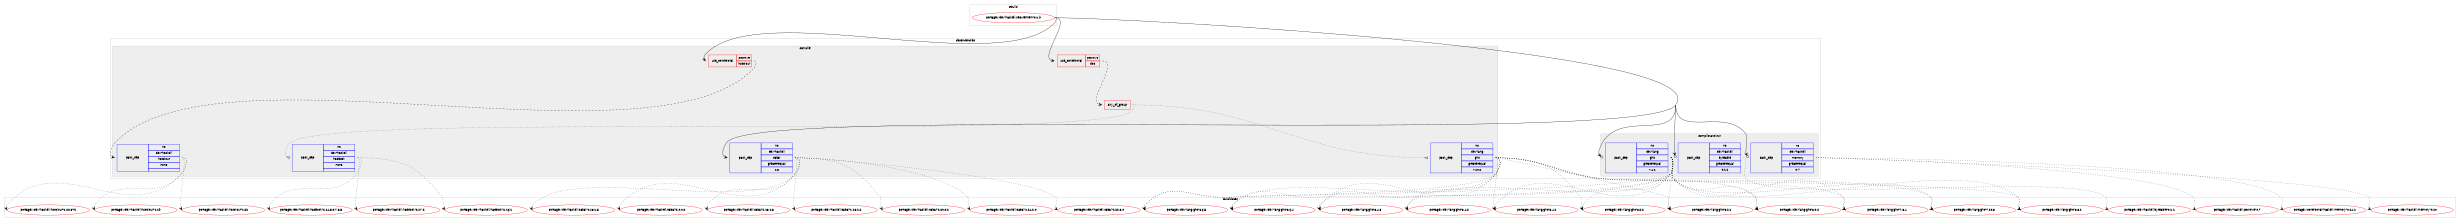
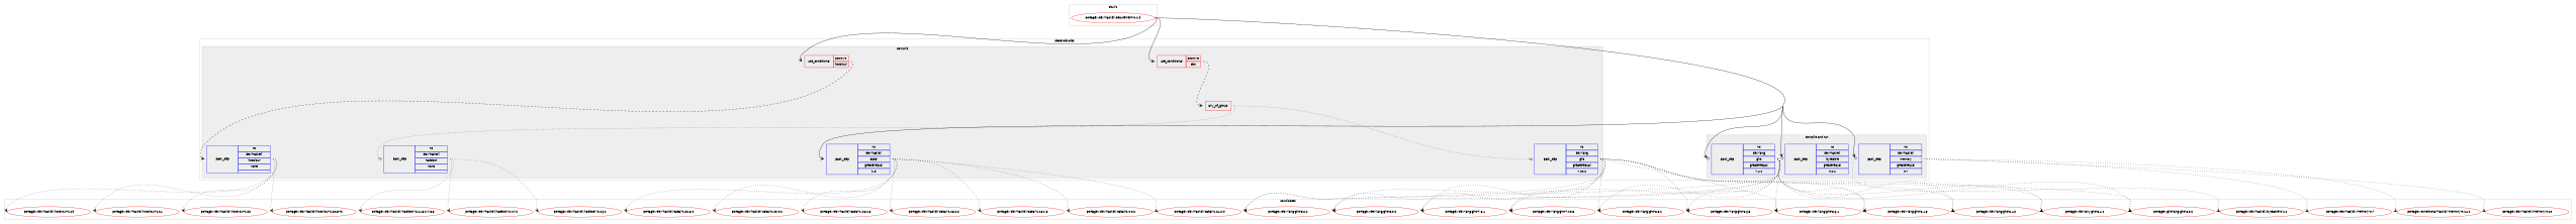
  digraph {
    compound=true
    concentrate=true
    fontname=Helvetica
    fontsize=10
    newrank=true
    rankdir=TB
    ranksep=1.5
    node [color=red fontname=Helvetica fontsize=10]
    edge [arrowhead=vee headport=w style=dotted tailport=e weight=100]
    n1 [label="portage://dev-haskell/securemem-0.1.9" width=4]
    n2 [color=blue label=<<TABLE BORDER="0" CELLBORDER="1" CELLSPACING="0" CELLPADDING="4" WIDTH="220"><TR><TD ROWSPAN="6" CELLPADDING="30">pack_dep</TD></TR><TR><TD WIDTH="110">no</TD></TR><TR><TD>dev-haskell</TD></TR><TR><TD>haddock</TD></TR><TR><TD>none</TD></TR><TR><TD></TD></TR></TABLE>> shape=none]
    n3 [color=blue label=<<TABLE BORDER="0" CELLBORDER="1" CELLSPACING="0" CELLPADDING="4" WIDTH="220"><TR><TD ROWSPAN="6" CELLPADDING="30">pack_dep</TD></TR><TR><TD WIDTH="110">no</TD></TR><TR><TD>dev-lang</TD></TR><TR><TD>ghc</TD></TR><TR><TD>greaterequal</TD></TR><TR><TD>7.10.2</TD></TR></TABLE>> shape=none]
    n4 [label=<<TABLE BORDER="0" CELLBORDER="1" CELLSPACING="0" CELLPADDING="4"><TR><TD CELLPADDING="10">any_of_group</TD></TR></TABLE>> shape=none]
    n5 [label=<<TABLE BORDER="0" CELLBORDER="1" CELLSPACING="0" CELLPADDING="4"><TR><TD ROWSPAN="3" CELLPADDING="10">use_conditional</TD></TR><TR><TD>positive</TD></TR><TR><TD>doc</TD></TR></TABLE>> shape=none]
    n6 [color=blue label=<<TABLE BORDER="0" CELLBORDER="1" CELLSPACING="0" CELLPADDING="4" WIDTH="220"><TR><TD ROWSPAN="6" CELLPADDING="30">pack_dep</TD></TR><TR><TD WIDTH="110">no</TD></TR><TR><TD>dev-haskell</TD></TR><TR><TD>hscolour</TD></TR><TR><TD>none</TD></TR><TR><TD></TD></TR></TABLE>> shape=none]
    n7 [label=<<TABLE BORDER="0" CELLBORDER="1" CELLSPACING="0" CELLPADDING="4"><TR><TD ROWSPAN="3" CELLPADDING="10">use_conditional</TD></TR><TR><TD>positive</TD></TR><TR><TD>hscolour</TD></TR></TABLE>> shape=none]
    n8 [color=blue label=<<TABLE BORDER="0" CELLBORDER="1" CELLSPACING="0" CELLPADDING="4" WIDTH="220"><TR><TD ROWSPAN="6" CELLPADDING="30">pack_dep</TD></TR><TR><TD WIDTH="110">no</TD></TR><TR><TD>dev-haskell</TD></TR><TR><TD>cabal</TD></TR><TR><TD>greaterequal</TD></TR><TR><TD>1.8</TD></TR></TABLE>> shape=none]
    n9 [color=blue label=<<TABLE BORDER="0" CELLBORDER="1" CELLSPACING="0" CELLPADDING="4" WIDTH="220"><TR><TD ROWSPAN="6" CELLPADDING="30">pack_dep</TD></TR><TR><TD WIDTH="110">no</TD></TR><TR><TD>dev-haskell</TD></TR><TR><TD>memory</TD></TR><TR><TD>greaterequal</TD></TR><TR><TD>0.7</TD></TR></TABLE>> shape=none]
    n10 [color=blue label=<<TABLE BORDER="0" CELLBORDER="1" CELLSPACING="0" CELLPADDING="4" WIDTH="220"><TR><TD ROWSPAN="6" CELLPADDING="30">pack_dep</TD></TR><TR><TD WIDTH="110">no</TD></TR><TR><TD>dev-haskell</TD></TR><TR><TD>byteable</TD></TR><TR><TD>greaterequal</TD></TR><TR><TD>0.1.1</TD></TR></TABLE>> shape=none]
    n11 [color=blue label=<<TABLE BORDER="0" CELLBORDER="1" CELLSPACING="0" CELLPADDING="4" WIDTH="220"><TR><TD ROWSPAN="6" CELLPADDING="30">pack_dep</TD></TR><TR><TD WIDTH="110">no</TD></TR><TR><TD>dev-lang</TD></TR><TR><TD>ghc</TD></TR><TR><TD>greaterequal</TD></TR><TR><TD>7.4.1</TD></TR></TABLE>> shape=none]
    n12 [label="portage://dev-haskell/haddock-2.14.3.0.7.8.3" width=4]
    n13 [label="portage://dev-haskell/haddock-2.16.1" width=4]
    n14 [label="portage://dev-haskell/haddock-2.17.2" width=4]
    n15 [label="portage://dev-lang/ghc-7.10.3" width=4]
    n16 [label="portage://dev-lang/ghc-7.8.4" width=4]
    n17 [label="portage://dev-lang/ghc-8.0.2" width=4]
    n18 [label="portage://dev-lang/ghc-8.2.1" width=4]
-   n19 [label="portage://dev-lang/ghc-8.2.2" width=4]
-   n20 [label="portage://dev-lang/ghc-8.4.1" width=4]
+   n19 [label="portage://ghc-lang/ghc-8.2.2" width=4]
+   n20 [label="portage://dev-any/ghc-8.4.1" width=4]
    n21 [label="portage://dev-lang/ghc-8.4.2" width=4]
    n22 [label="portage://dev-lang/ghc-8.4.3" width=4]
    n23 [label="portage://dev-lang/ghc-8.6.4" width=4]
    n24 [label="portage://dev-lang/ghc-8.6.5" width=4]
    n25 [label="portage://dev-lang/ghc-8.8.1" width=4]
    n26 [label="portage://dev-haskell/hscolour-1.19" width=4]
    n27 [label="portage://dev-haskell/hscolour-1.20.3-r1" width=4]
    n28 [label="portage://dev-haskell/hscolour-1.22" width=4]
+   n29 [label="portage://dev-haskell/hscolour-1.24" width=4]
    n30 [label="portage://dev-haskell/cabal-1.18.1.2" width=4]
    n31 [label="portage://dev-haskell/cabal-1.18.1.3" width=4]
    n32 [label="portage://dev-haskell/cabal-1.18.1.5" width=4]
    n33 [label="portage://dev-haskell/cabal-1.20.0.2" width=4]
    n34 [label="portage://dev-haskell/cabal-1.22.8.0" width=4]
    n35 [label="portage://dev-haskell/cabal-1.24.2.0" width=4]
    n36 [label="portage://dev-haskell/cabal-2.0.0.2" width=4]
    n37 [label="portage://dev-haskell/byteable-0.1.1" width=4]
    n38 [label="portage://dev-haskell/memory-0.10" width=4]
    n39 [label="portage://conditional-haskell/memory-0.14.1" width=4]
-   n40 [label="portage://dev-haskell/positive-0.7" width=4]
+   n40 [label="portage://dev-haskell/memory-0.7" width=4]
    subgraph cluster_1 {
      color=gray
      label=<<i>ebuild</i>>
      rank=same
      n1
    }
    subgraph cluster_2 {
      color=gray
      label=<<i>dependencies</i>>
      subgraph cluster_3 {
        color=gray
        fillcolor="#eeeeee"
        label=<<i>compile</i>>
        style=filled
        subgraph sub_4 {
          color=gray
          fillcolor="#eeeeee"
          label=<<i>compile</i>>
          style=filled
          n5
          subgraph sub_5 {
            color=gray
            fillcolor="#eeeeee"
            label=<<i>compile</i>>
            style=filled
            n4
            subgraph sub_6 {
              color=gray
              fillcolor="#eeeeee"
              label=<<i>compile</i>>
              style=filled
              n2
            }
            subgraph sub_7 {
              color=gray
              fillcolor="#eeeeee"
              label=<<i>compile</i>>
              style=filled
              n3
            }
          }
        }
        subgraph sub_8 {
          color=gray
          fillcolor="#eeeeee"
          label=<<i>compile</i>>
          style=filled
          n7
          subgraph sub_9 {
            color=gray
            fillcolor="#eeeeee"
            label=<<i>compile</i>>
            style=filled
            n6
          }
        }
        subgraph sub_10 {
          color=gray
          fillcolor="#eeeeee"
          label=<<i>compile</i>>
          style=filled
          n8
        }
      }
      subgraph cluster_11 {
        color=gray
        fillcolor="#eeeeee"
        label=<<i>compile and run</i>>
        style=filled
        subgraph sub_12 {
          color=gray
          fillcolor="#eeeeee"
          label=<<i>compile and run</i>>
          style=filled
          n9
        }
        subgraph sub_13 {
          color=gray
          fillcolor="#eeeeee"
          label=<<i>compile and run</i>>
          style=filled
          n10
        }
        subgraph sub_14 {
          color=gray
          fillcolor="#eeeeee"
          label=<<i>compile and run</i>>
          style=filled
          n11
        }
      }
      subgraph cluster_15 {
        color=gray
        fillcolor="#eeeeee"
        label=<<i>run</i>>
        style=filled
      }
    }
    subgraph cluster_16 {
      color=gray
      label=<<i>candidates</i>>
      rank=same
      subgraph sub_17 {
        color=black
        label=<<i>candidates</i>>
        nodesep=1
        rank=same
        n12
        n13
        n14
      }
      subgraph sub_18 {
        color=black
        label=<<i>candidates</i>>
        nodesep=1
        rank=same
        n15
        n16
        n17
        n18
        n19
        n20
        n21
        n22
        n23
        n24
        n25
      }
      subgraph sub_19 {
        color=black
        label=<<i>candidates</i>>
        nodesep=1
        rank=same
        n26
        n27
        n28
+       n29
      }
      subgraph sub_20 {
        color=black
        label=<<i>candidates</i>>
        nodesep=1
        rank=same
        n30
        n31
        n32
        n33
        n34
        n35
        n36
      }
      subgraph sub_21 {
        color=black
        label=<<i>candidates</i>>
        nodesep=1
        rank=same
        n37
      }
      subgraph sub_22 {
        color=black
        label=<<i>candidates</i>>
        nodesep=1
        rank=same
        n38
        n39
        n40
      }
      subgraph sub_23 {
        color=black
        label=<<i>candidates</i>>
        nodesep=1
        rank=same
        n15
        n16
        n17
        n18
        n19
        n20
        n21
        n22
        n23
        n24
        n25
      }
    }
    n1 -> n5 [style=solid weight=20]
    n1 -> n7 [style=solid weight=20]
    n1 -> n8 [style=solid weight=20]
    n1 -> n9 [arrowhead=odotvee style=solid weight=20]
    n1 -> n10 [arrowhead=odotvee style=solid weight=20]
    n1 -> n11 [arrowhead=odotvee style=solid weight=20]
    n2 -> n12
    n2 -> n13
    n2 -> n14
    n3 -> n15
    n3 -> n16
    n3 -> n17
    n3 -> n18
    n3 -> n19
    n3 -> n20
    n3 -> n21
    n3 -> n22
    n3 -> n23
    n3 -> n24
    n3 -> n25
    n4 -> n2 [arrowhead=oinv weight=20]
    n4 -> n3 [arrowhead=oinv weight=20]
    n5 -> n4 [style=dashed weight=20]
    n6 -> n26
    n6 -> n27
    n6 -> n28
+   n6 -> n29
    n7 -> n6 [style=dashed weight=20]
    n8 -> n30
    n8 -> n31
    n8 -> n32
    n8 -> n33
    n8 -> n34
    n8 -> n35
    n8 -> n36
    n9 -> n38
    n9 -> n39
    n9 -> n40
    n10 -> n37
    n11 -> n15
    n11 -> n16
    n11 -> n17
    n11 -> n18
    n11 -> n19
    n11 -> n20
    n11 -> n21
    n11 -> n22
    n11 -> n23
    n11 -> n24
    n11 -> n25
  }
